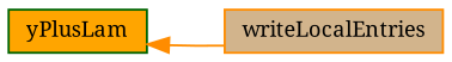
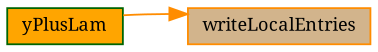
  digraph {
    rankdir=LR
    fontname="Noto Serif"
    node [fontname="Noto Serif" fontsize=10 shape=record style=filled]
    n1 [color=darkgreen fillcolor=orange fontcolor=black height=0.2 label=yPlusLam width=0.4]
    n2 [color=darkorange height=0.2 label=writeLocalEntries width=0.4 fillcolor=tan]
-   n1 -> n2 [color=darkorange dir=back fontname="Noto Serif" fontsize=10 labelfontname=Helvetica labelfontsize=10 style=solid]
+   n2 -> n1 [color=darkorange dir=back fontname="Noto Serif" fontsize=10 labelfontname=Helvetica labelfontsize=10 style=solid]
  }
